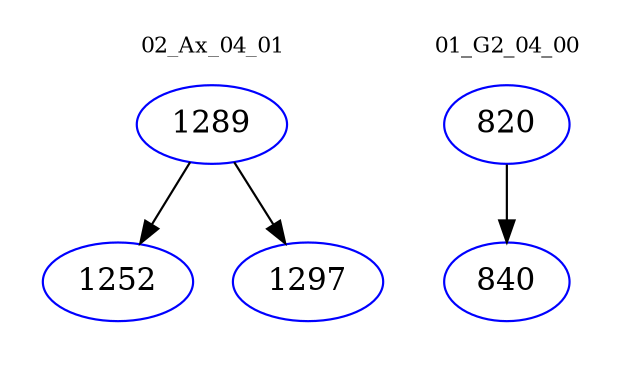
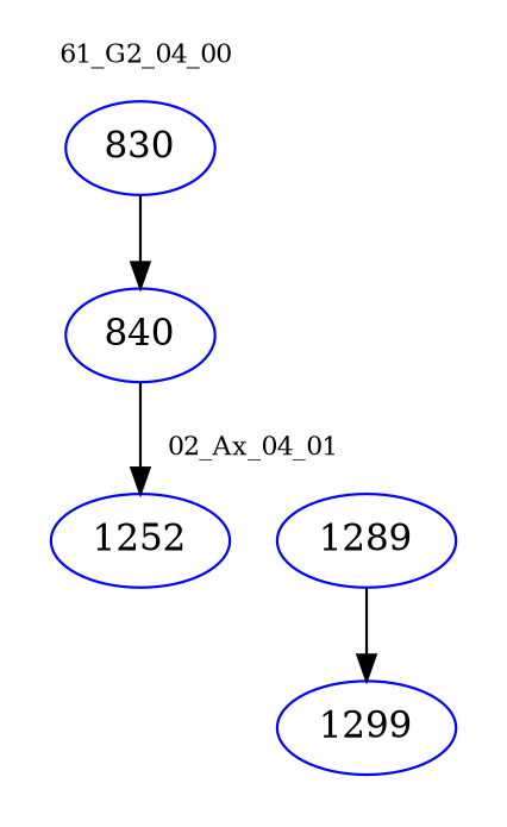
  digraph {
    node [color=blue]
    edge [color=black]
    n1 [label=1289]
    n2 [label=1252]
-   n3 [label=1297]
-   n4 [label=820]
+   n3 [label=1299]
+   n4 [label=830]
    n5 [label=840]
    subgraph cluster_1 {
      color=white
      fontsize=10
      label="02_Ax_04_01"
      n1
      n2
      n3
    }
    subgraph cluster_2 {
      color=white
      fontsize=10
-     label="01_G2_04_00"
+     label="61_G2_04_00"
      n4
      n5
    }
-   n1 -> n2
+   n5 -> n2
    n1 -> n3
    n4 -> n5
  }
